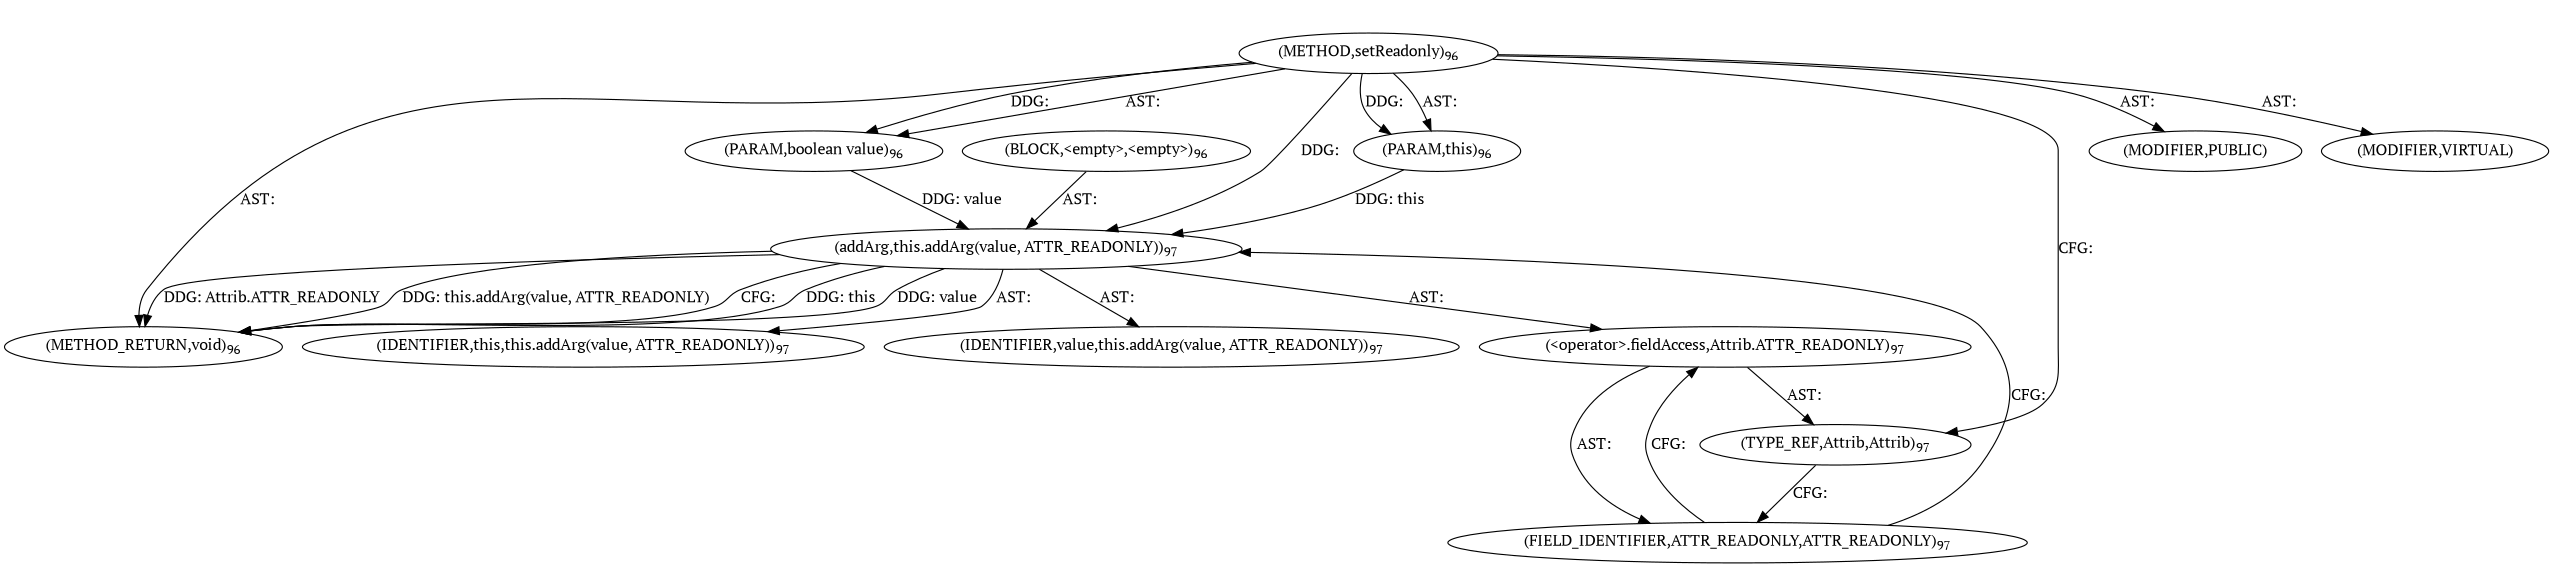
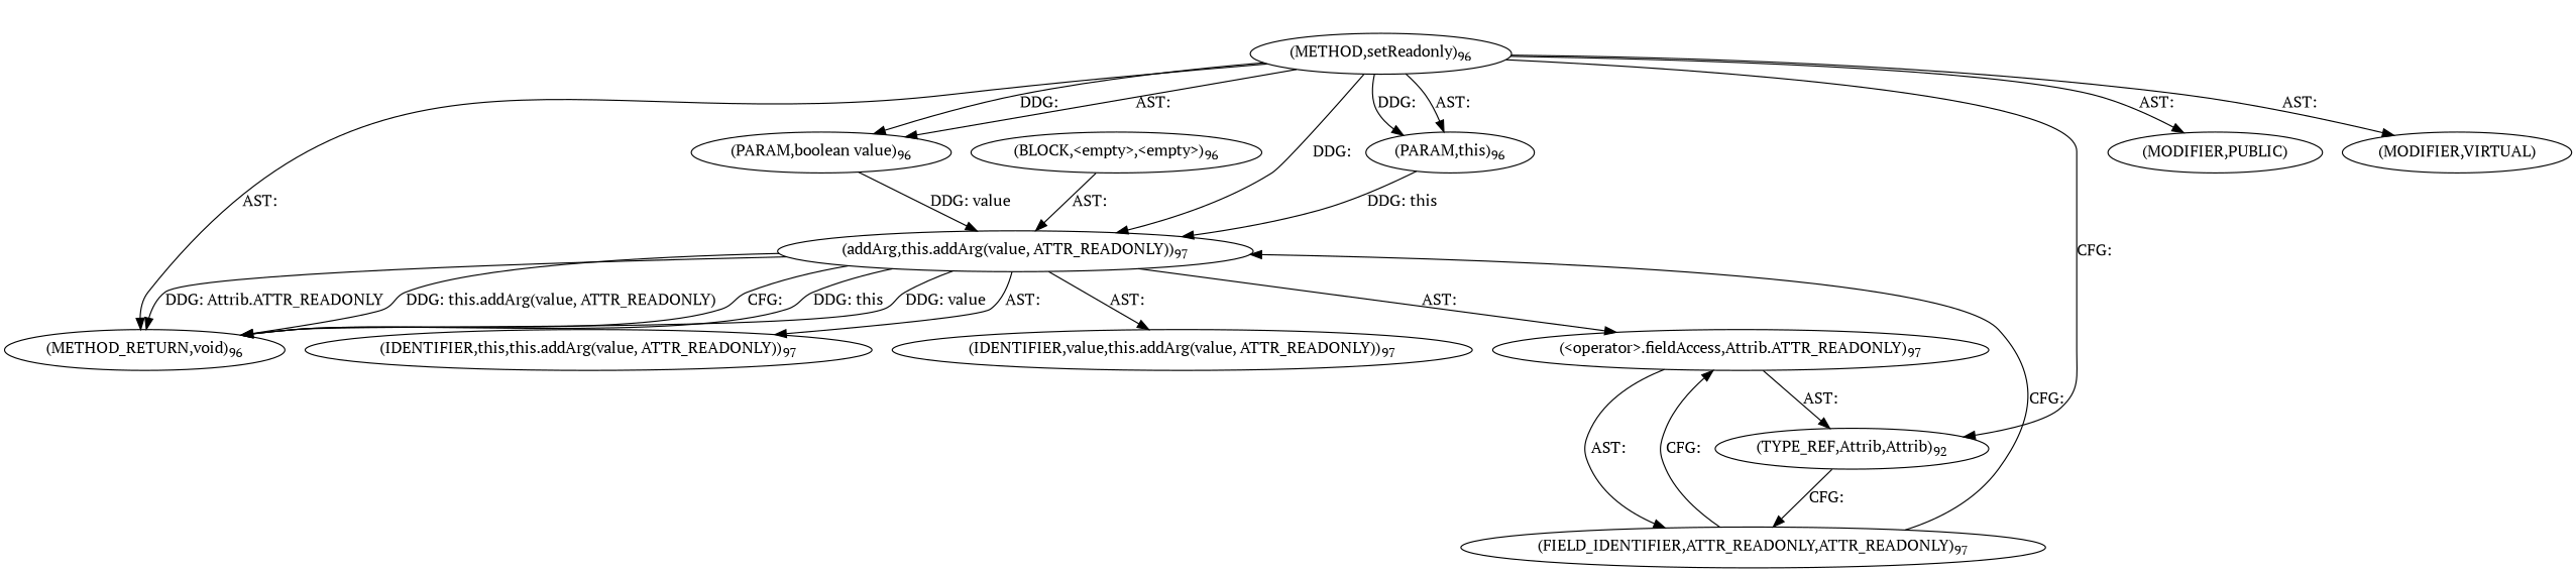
  digraph {
    fontname="PT Serif"
    node [fontname="PT Serif"]
    edge [fontname="PT Serif"]
    n1 [label=<(METHOD,setReadonly)<SUB>96</SUB>>]
    n2 [label=<(PARAM,this)<SUB>96</SUB>>]
    n3 [label=<(PARAM,boolean value)<SUB>96</SUB>>]
    n4 [label=<(addArg,this.addArg(value, ATTR_READONLY))<SUB>97</SUB>>]
-   n5 [label=<(TYPE_REF,Attrib,Attrib)<SUB>97</SUB>>]
+   n5 [label=<(TYPE_REF,Attrib,Attrib)<SUB>92</SUB>>]
    n6 [label=<(MODIFIER,PUBLIC)>]
    n7 [label=<(MODIFIER,VIRTUAL)>]
    n8 [label=<(METHOD_RETURN,void)<SUB>96</SUB>>]
    n9 [label=<(BLOCK,&lt;empty&gt;,&lt;empty&gt;)<SUB>96</SUB>>]
    n10 [label=<(IDENTIFIER,this,this.addArg(value, ATTR_READONLY))<SUB>97</SUB>>]
    n11 [label=<(IDENTIFIER,value,this.addArg(value, ATTR_READONLY))<SUB>97</SUB>>]
    n12 [label=<(&lt;operator&gt;.fieldAccess,Attrib.ATTR_READONLY)<SUB>97</SUB>>]
    n13 [label=<(FIELD_IDENTIFIER,ATTR_READONLY,ATTR_READONLY)<SUB>97</SUB>>]
    n1 -> n2 [label="AST: "]
    n1 -> n2 [label="DDG: "]
    n1 -> n3 [label="AST: "]
    n1 -> n3 [label="DDG: "]
    n1 -> n4 [label="DDG: "]
    n1 -> n5 [label="CFG: "]
    n1 -> n6 [label="AST: "]
    n1 -> n7 [label="AST: "]
    n1 -> n8 [label="AST: "]
    n2 -> n4 [label="DDG: this"]
    n3 -> n4 [label="DDG: value"]
    n4 -> n8 [label="CFG: "]
    n4 -> n8 [label="DDG: this"]
    n4 -> n8 [label="DDG: value"]
    n4 -> n8 [label="DDG: Attrib.ATTR_READONLY"]
    n4 -> n8 [label="DDG: this.addArg(value, ATTR_READONLY)"]
    n4 -> n10 [label="AST: "]
    n4 -> n11 [label="AST: "]
    n4 -> n12 [label="AST: "]
    n5 -> n13 [label="CFG: "]
    n9 -> n4 [label="AST: "]
    n12 -> n5 [label="AST: "]
    n12 -> n13 [label="AST: "]
    n13 -> n4 [label="CFG: "]
    n13 -> n12 [label="CFG: "]
  }
